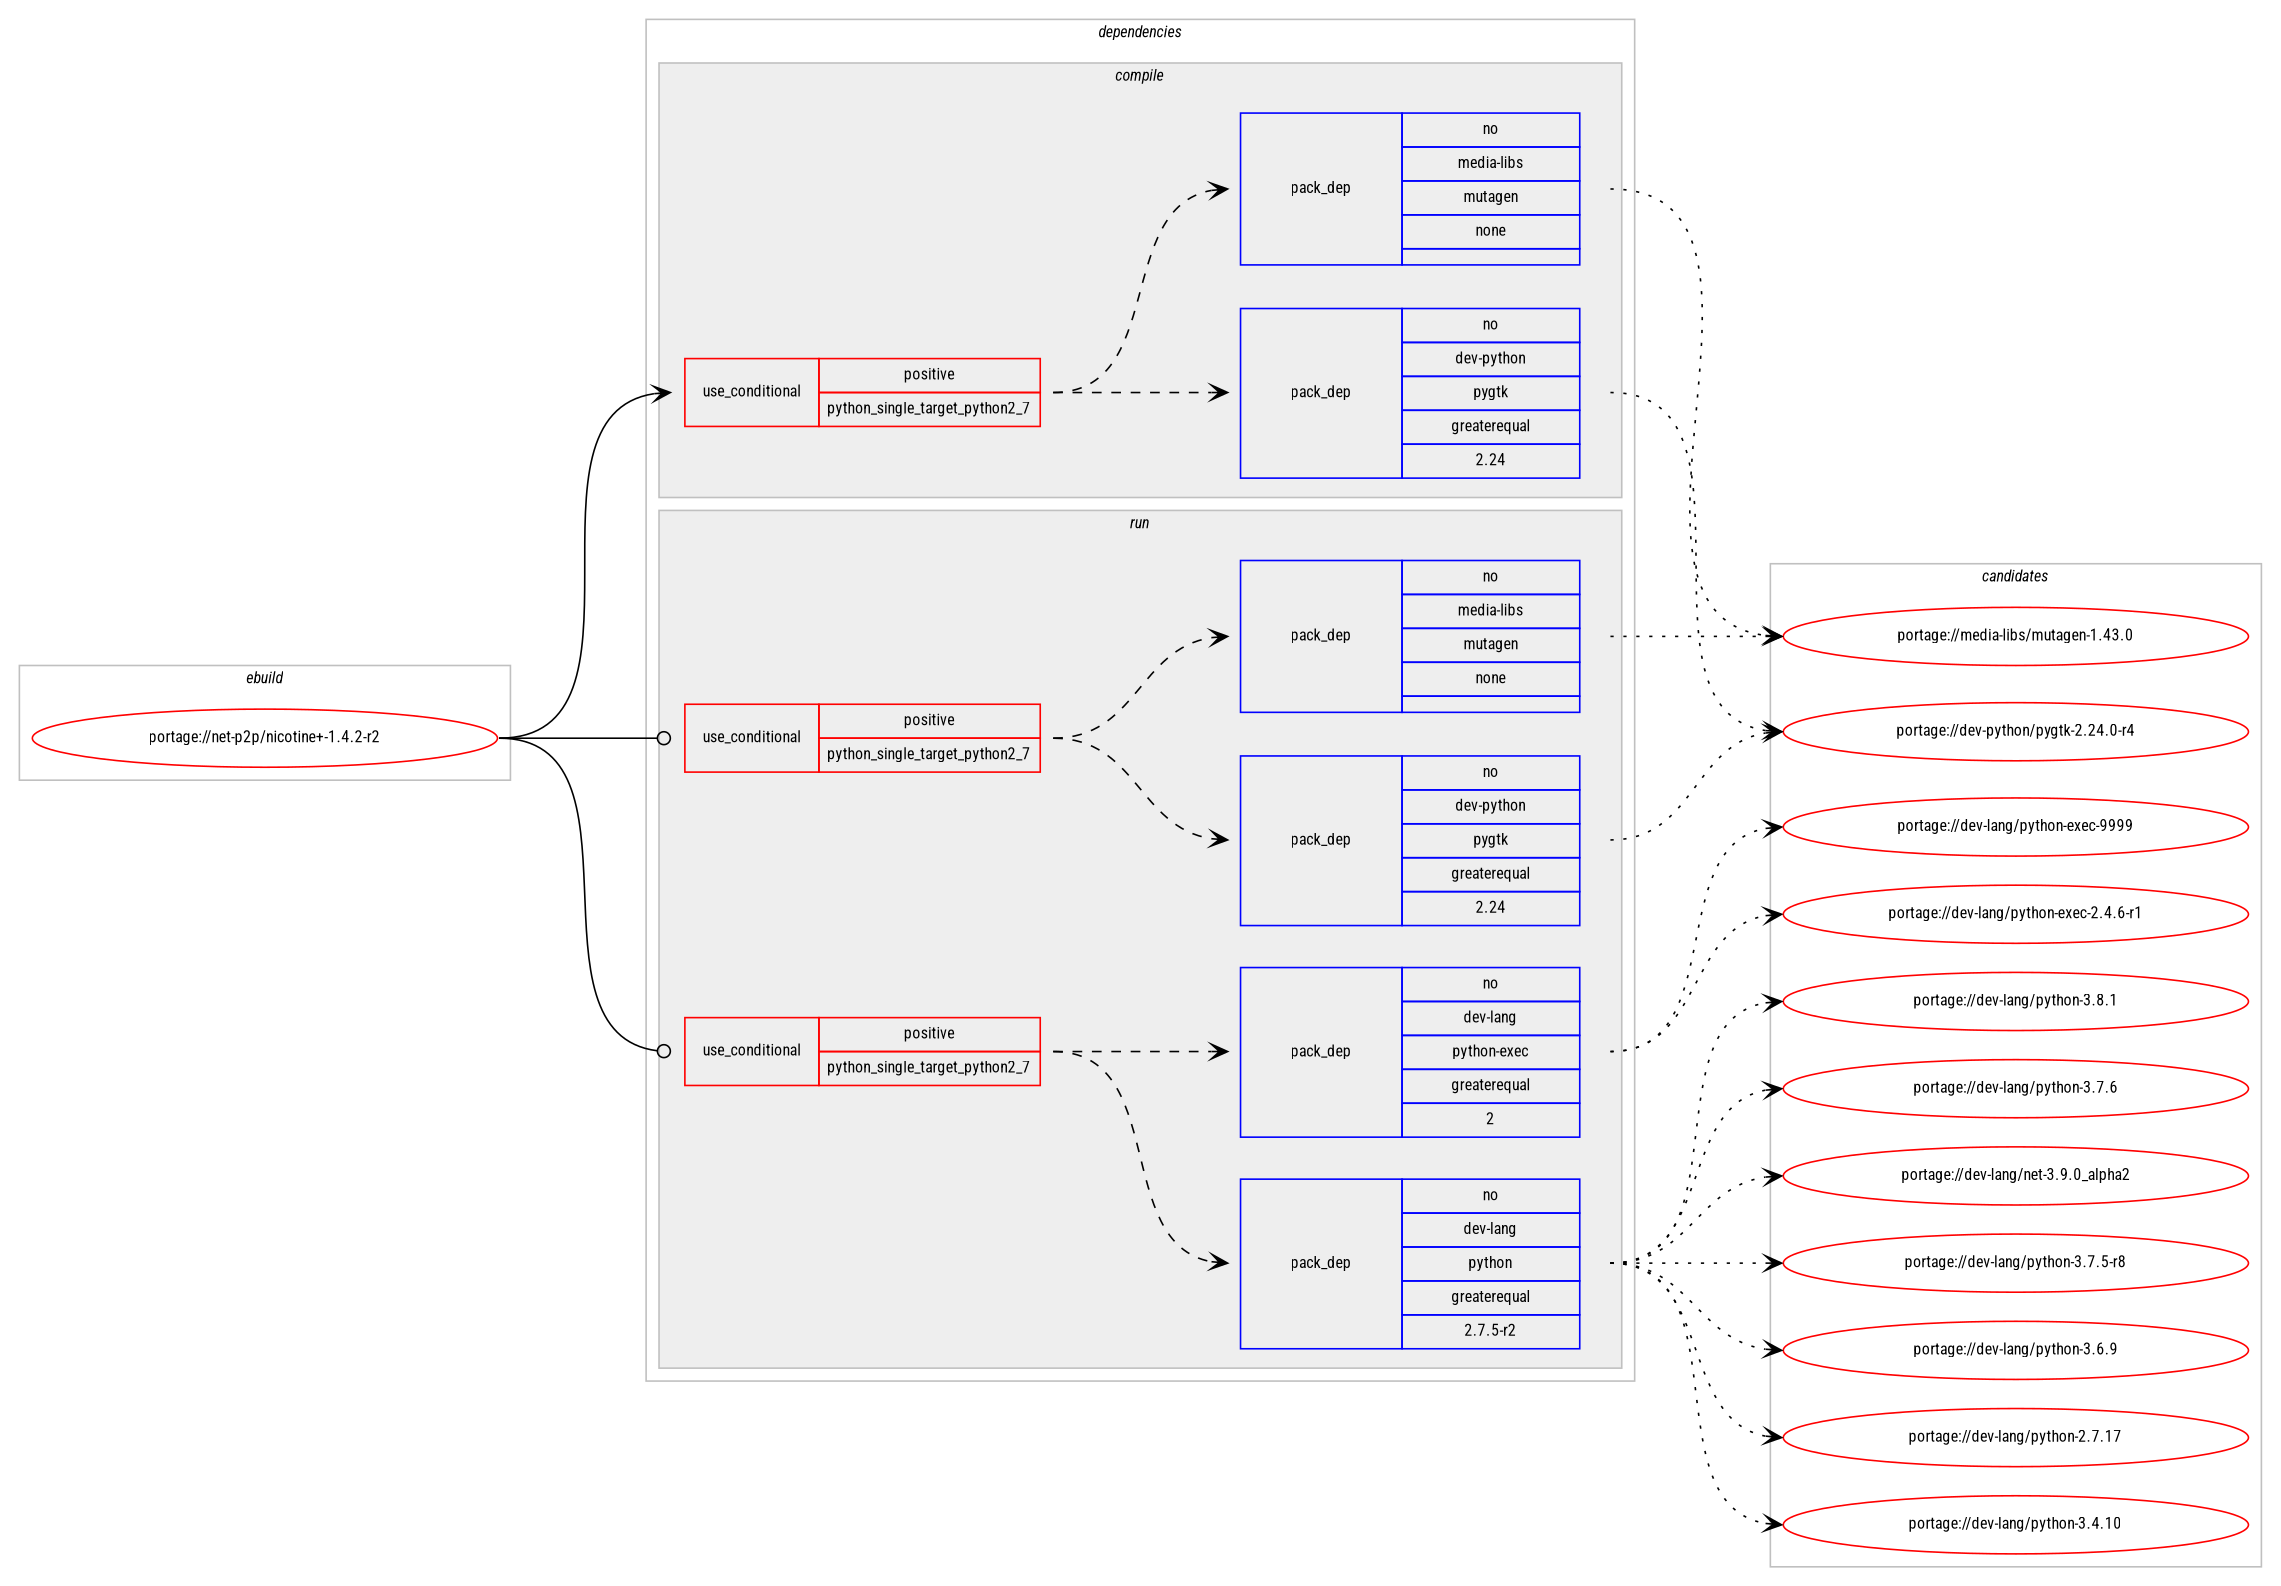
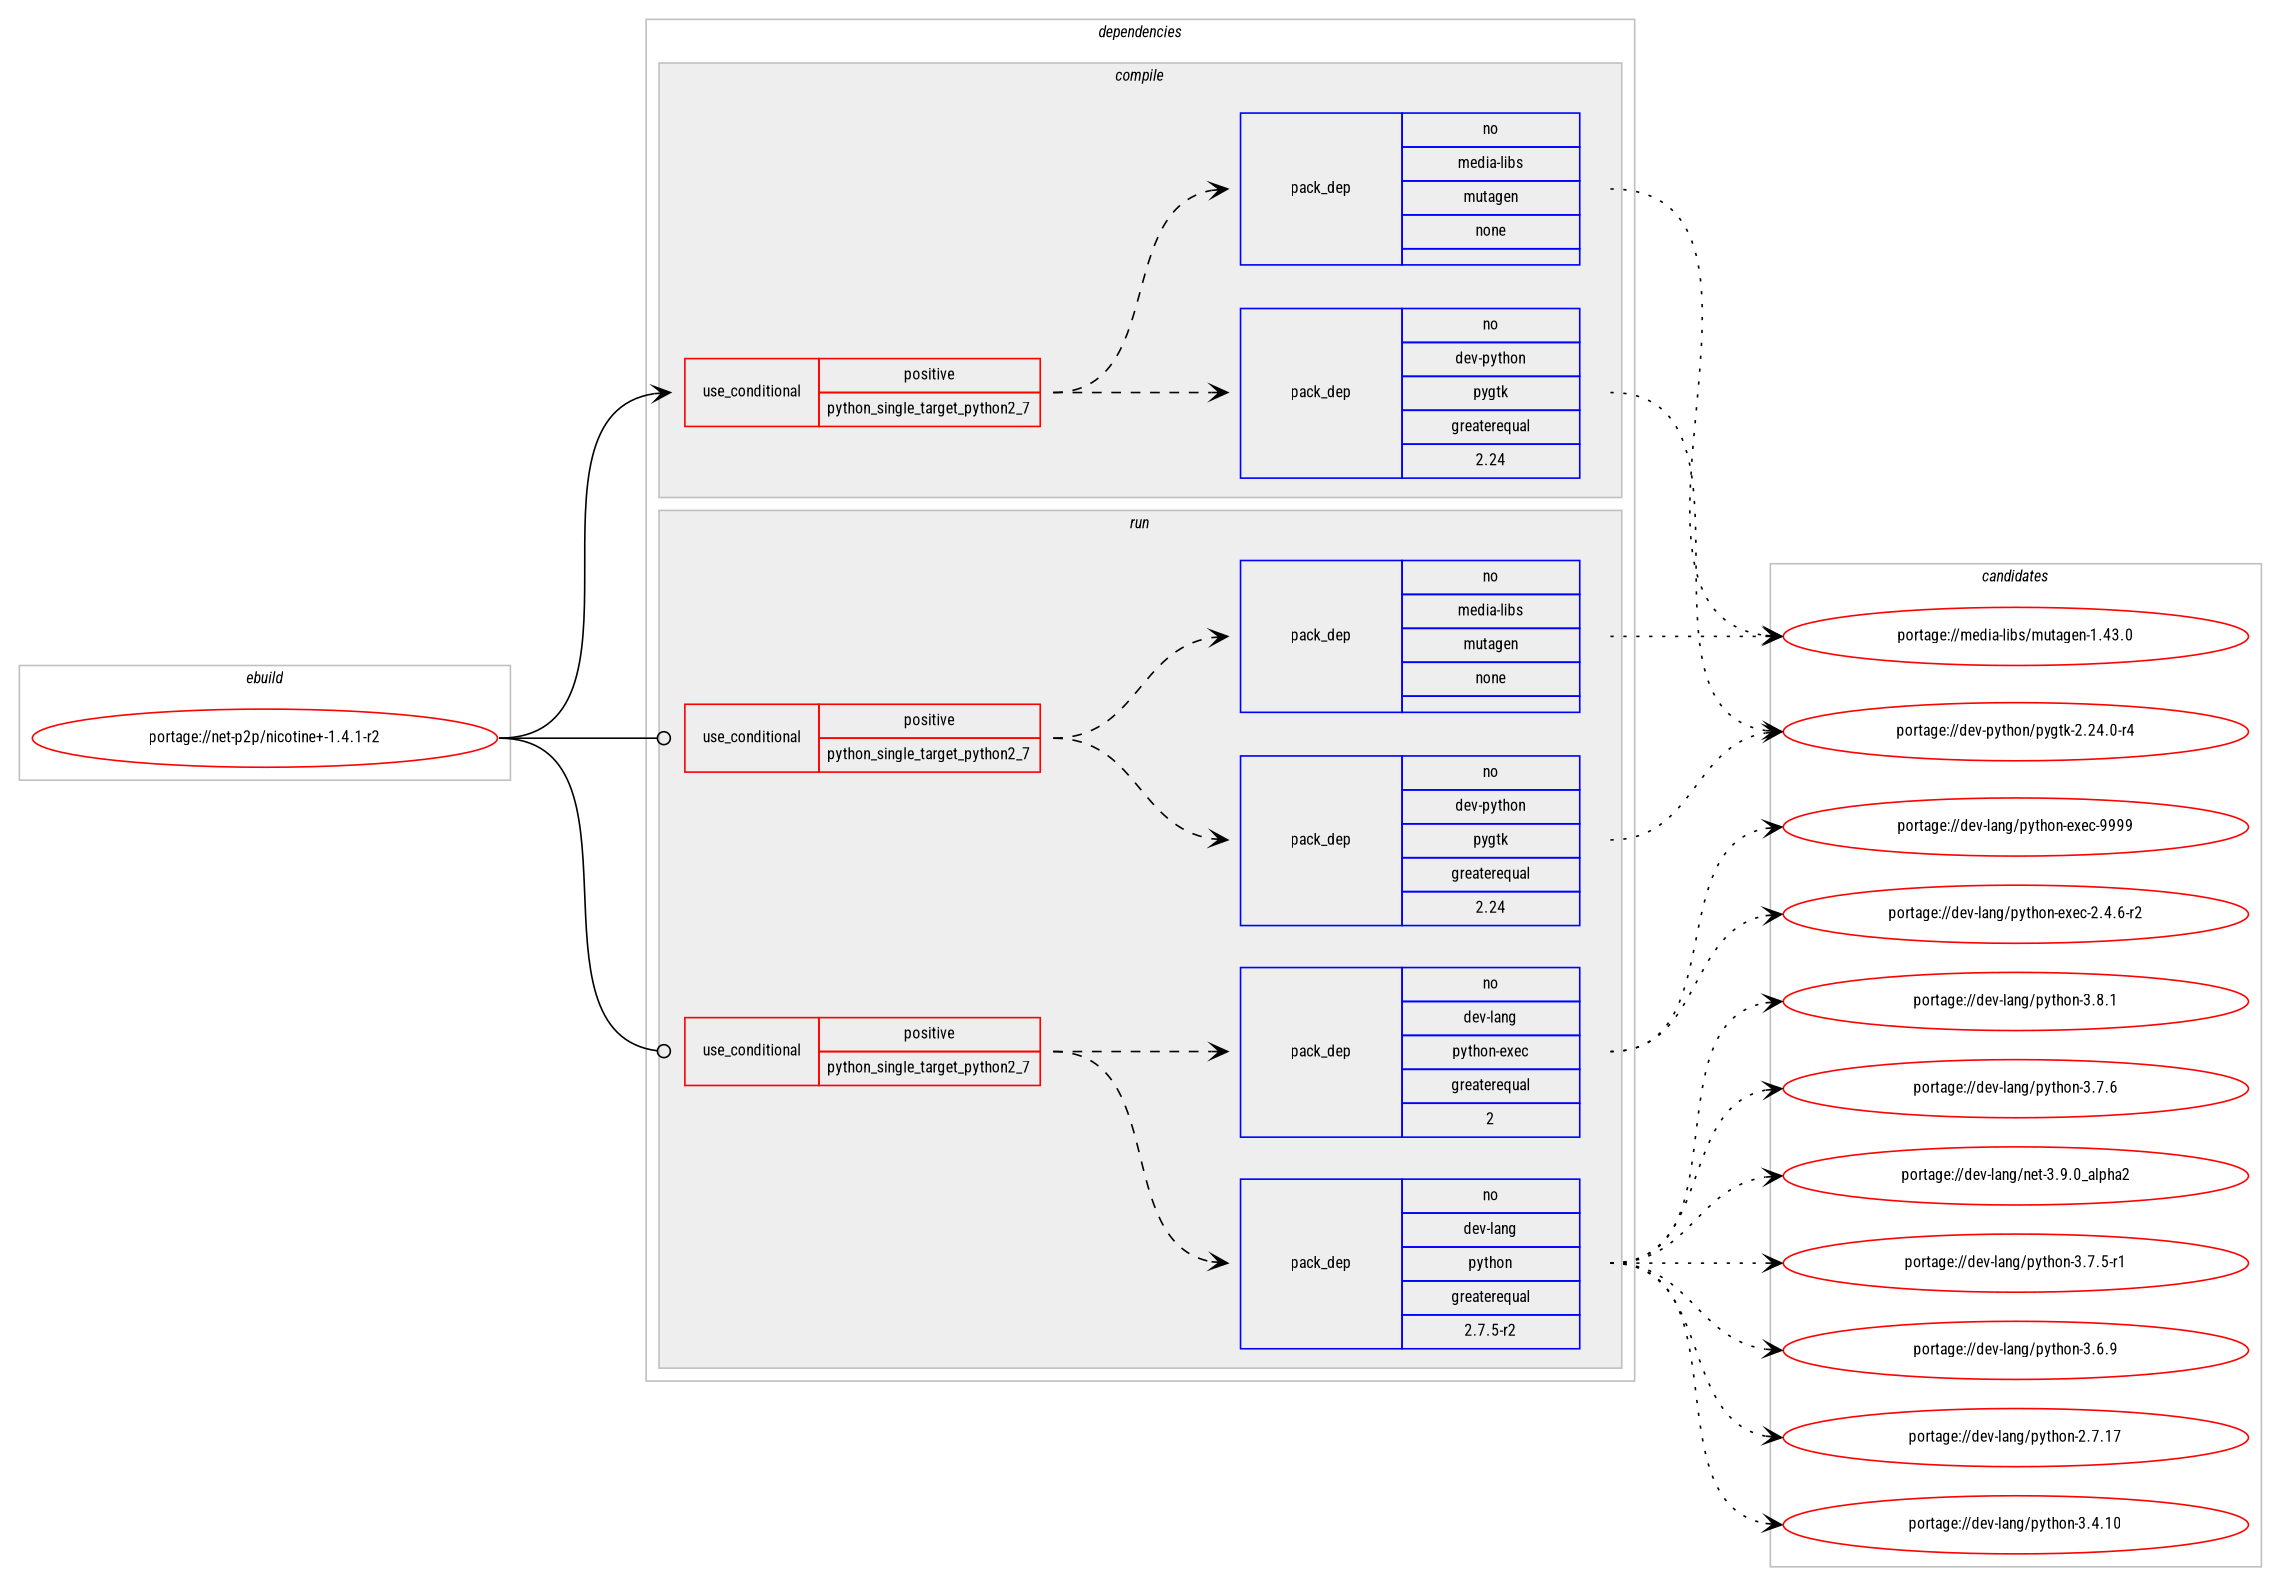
  digraph {
    compound=true
    concentrate=true
    fontname="Roboto Condensed"
    fontsize=10
    newrank=true
    rankdir=LR
    ranksep=1.5
    node [color=red fontname="Roboto Condensed" fontsize=10]
    edge [arrowhead=vee fontname="Roboto Condensed" headport=w style=dotted tailport=e weight=100]
-   n1 [label="portage://net-p2p/nicotine+-1.4.2-r2" width=4]
+   n1 [label="portage://net-p2p/nicotine+-1.4.1-r2" width=4]
    n2 [color=blue label=<<TABLE BORDER="0" CELLBORDER="1" CELLSPACING="0" CELLPADDING="4" WIDTH="220"><TR><TD ROWSPAN="6" CELLPADDING="30">pack_dep</TD></TR><TR><TD WIDTH="110">no</TD></TR><TR><TD>dev-python</TD></TR><TR><TD>pygtk</TD></TR><TR><TD>greaterequal</TD></TR><TR><TD>2.24</TD></TR></TABLE>> shape=none]
    n3 [color=blue label=<<TABLE BORDER="0" CELLBORDER="1" CELLSPACING="0" CELLPADDING="4" WIDTH="220"><TR><TD ROWSPAN="6" CELLPADDING="30">pack_dep</TD></TR><TR><TD WIDTH="110">no</TD></TR><TR><TD>media-libs</TD></TR><TR><TD>mutagen</TD></TR><TR><TD>none</TD></TR><TR><TD></TD></TR></TABLE>> shape=none]
    n4 [label=<<TABLE BORDER="0" CELLBORDER="1" CELLSPACING="0" CELLPADDING="4"><TR><TD ROWSPAN="3" CELLPADDING="10">use_conditional</TD></TR><TR><TD>positive</TD></TR><TR><TD>python_single_target_python2_7</TD></TR></TABLE>> shape=none]
    n5 [color=blue label=<<TABLE BORDER="0" CELLBORDER="1" CELLSPACING="0" CELLPADDING="4" WIDTH="220"><TR><TD ROWSPAN="6" CELLPADDING="30">pack_dep</TD></TR><TR><TD WIDTH="110">no</TD></TR><TR><TD>dev-lang</TD></TR><TR><TD>python</TD></TR><TR><TD>greaterequal</TD></TR><TR><TD>2.7.5-r2</TD></TR></TABLE>> shape=none]
    n6 [color=blue label=<<TABLE BORDER="0" CELLBORDER="1" CELLSPACING="0" CELLPADDING="4" WIDTH="220"><TR><TD ROWSPAN="6" CELLPADDING="30">pack_dep</TD></TR><TR><TD WIDTH="110">no</TD></TR><TR><TD>dev-lang</TD></TR><TR><TD>python-exec</TD></TR><TR><TD>greaterequal</TD></TR><TR><TD>2</TD></TR></TABLE>> shape=none]
    n7 [label=<<TABLE BORDER="0" CELLBORDER="1" CELLSPACING="0" CELLPADDING="4"><TR><TD ROWSPAN="3" CELLPADDING="10">use_conditional</TD></TR><TR><TD>positive</TD></TR><TR><TD>python_single_target_python2_7</TD></TR></TABLE>> shape=none]
    n8 [color=blue label=<<TABLE BORDER="0" CELLBORDER="1" CELLSPACING="0" CELLPADDING="4" WIDTH="220"><TR><TD ROWSPAN="6" CELLPADDING="30">pack_dep</TD></TR><TR><TD WIDTH="110">no</TD></TR><TR><TD>dev-python</TD></TR><TR><TD>pygtk</TD></TR><TR><TD>greaterequal</TD></TR><TR><TD>2.24</TD></TR></TABLE>> shape=none]
    n9 [color=blue label=<<TABLE BORDER="0" CELLBORDER="1" CELLSPACING="0" CELLPADDING="4" WIDTH="220"><TR><TD ROWSPAN="6" CELLPADDING="30">pack_dep</TD></TR><TR><TD WIDTH="110">no</TD></TR><TR><TD>media-libs</TD></TR><TR><TD>mutagen</TD></TR><TR><TD>none</TD></TR><TR><TD></TD></TR></TABLE>> shape=none]
    n10 [label=<<TABLE BORDER="0" CELLBORDER="1" CELLSPACING="0" CELLPADDING="4"><TR><TD ROWSPAN="3" CELLPADDING="10">use_conditional</TD></TR><TR><TD>positive</TD></TR><TR><TD>python_single_target_python2_7</TD></TR></TABLE>> shape=none]
    n11 [label="portage://media-libs/mutagen-1.43.0" width=4]
    n12 [label="portage://dev-python/pygtk-2.24.0-r4" width=4]
    n13 [label="portage://dev-lang/net-3.9.0_alpha2" width=4]
    n14 [label="portage://dev-lang/python-3.8.1" width=4]
    n15 [label="portage://dev-lang/python-3.7.6" width=4]
-   n16 [label="portage://dev-lang/python-3.7.5-r8" width=4]
+   n16 [label="portage://dev-lang/python-3.7.5-r1" width=4]
    n17 [label="portage://dev-lang/python-3.6.9" width=4]
    n18 [label="portage://dev-lang/python-3.4.10" width=4]
    n19 [label="portage://dev-lang/python-2.7.17" width=4]
    n20 [label="portage://dev-lang/python-exec-9999" width=4]
-   n21 [label="portage://dev-lang/python-exec-2.4.6-r1" width=4]
+   n21 [label="portage://dev-lang/python-exec-2.4.6-r2" width=4]
    subgraph cluster_1 {
      color=gray
      label=<<i>ebuild</i>>
      rank=same
      n1
    }
    subgraph cluster_2 {
      color=gray
      label=<<i>dependencies</i>>
      subgraph cluster_3 {
        color=gray
        fillcolor="#eeeeee"
        label=<<i>compile</i>>
        style=filled
        subgraph sub_4 {
          color=gray
          fillcolor="#eeeeee"
          label=<<i>compile</i>>
          style=filled
          n4
          subgraph sub_5 {
            color=gray
            fillcolor="#eeeeee"
            label=<<i>compile</i>>
            style=filled
            n2
          }
          subgraph sub_6 {
            color=gray
            fillcolor="#eeeeee"
            label=<<i>compile</i>>
            style=filled
            n3
          }
        }
      }
      subgraph cluster_7 {
        color=gray
        fillcolor="#eeeeee"
        label=<<i>compile and run</i>>
        style=filled
      }
      subgraph cluster_8 {
        color=gray
        fillcolor="#eeeeee"
        label=<<i>run</i>>
        style=filled
        subgraph sub_9 {
          color=gray
          fillcolor="#eeeeee"
          label=<<i>run</i>>
          style=filled
          n7
          subgraph sub_10 {
            color=gray
            fillcolor="#eeeeee"
            label=<<i>run</i>>
            style=filled
            n5
          }
          subgraph sub_11 {
            color=gray
            fillcolor="#eeeeee"
            label=<<i>run</i>>
            style=filled
            n6
          }
        }
        subgraph sub_12 {
          color=gray
          fillcolor="#eeeeee"
          label=<<i>run</i>>
          style=filled
          n10
          subgraph sub_13 {
            color=gray
            fillcolor="#eeeeee"
            label=<<i>run</i>>
            style=filled
            n8
          }
          subgraph sub_14 {
            color=gray
            fillcolor="#eeeeee"
            label=<<i>run</i>>
            style=filled
            n9
          }
        }
      }
    }
    subgraph cluster_15 {
      color=gray
      label=<<i>candidates</i>>
      rank=same
      subgraph sub_16 {
        color=black
        label=<<i>candidates</i>>
        nodesep=1
        rank=same
        n11
      }
      subgraph sub_17 {
        color=black
        label=<<i>candidates</i>>
        nodesep=1
        rank=same
        n12
      }
      subgraph sub_18 {
        color=black
        label=<<i>candidates</i>>
        nodesep=1
        rank=same
        n13
        n14
        n15
        n16
        n17
        n18
        n19
      }
      subgraph sub_19 {
        color=black
        label=<<i>candidates</i>>
        nodesep=1
        rank=same
        n20
        n21
      }
      subgraph sub_20 {
        color=black
        label=<<i>candidates</i>>
        nodesep=1
        rank=same
        n12
      }
      subgraph sub_21 {
        color=black
        label=<<i>candidates</i>>
        nodesep=1
        rank=same
        n11
      }
    }
    n1 -> n4 [style=solid weight=20]
    n1 -> n7 [arrowhead=odot style=solid weight=20]
    n1 -> n10 [arrowhead=odot style=solid weight=20]
    n2 -> n12
    n3 -> n11
    n4 -> n2 [style=dashed weight=20]
    n4 -> n3 [style=dashed weight=20]
    n5 -> n13
    n5 -> n14
    n5 -> n15
    n5 -> n16
    n5 -> n17
    n5 -> n18
    n5 -> n19
    n6 -> n20
    n6 -> n21
    n7 -> n5 [style=dashed weight=20]
    n7 -> n6 [style=dashed weight=20]
    n8 -> n12
    n9 -> n11
    n10 -> n8 [style=dashed weight=20]
    n10 -> n9 [style=dashed weight=20]
  }
